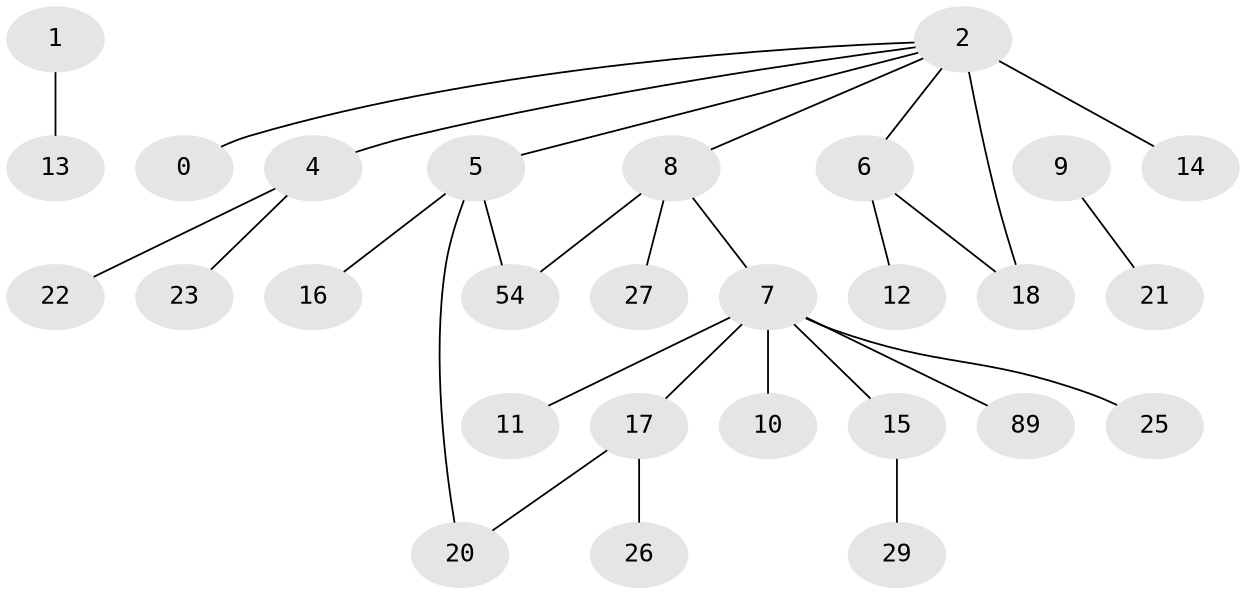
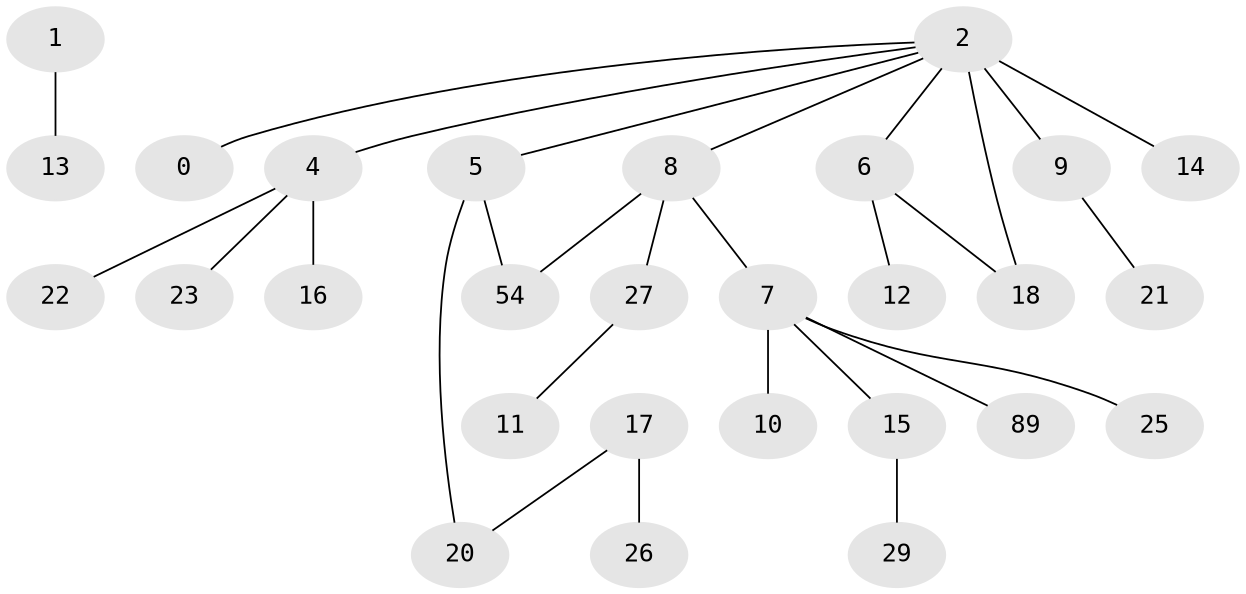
  graph {
    fontname="DejaVu Sans Mono"
    node [color=gray90 fontname="DejaVu Sans Mono" style=filled]
    edge [fontname="DejaVu Sans Mono" weight=1.0]
    1
    13
    n3 [label=0]
    2
    4
    5
    6
    8
    9
    14
    22
    23
    16
    20
    n15 [label=54]
    12
    18
    7
    27
    21
    10
    11
    15
    17
    n25 [label=89]
    25
    n27 [label=29]
    26
    1 -- 13
    2 -- n3
    2 -- 4
    2 -- 5
    2 -- 6
    2 -- 8
+   2 -- 9 [weight=4.0]
    2 -- 14
    4 -- 22
    4 -- 23
-   5 -- 16
+   4 -- 16
    5 -- 20
    5 -- n15
    6 -- 12
    6 -- 18
    8 -- n15
    8 -- 7
    8 -- 27
    9 -- 21
    18 -- 2
    7 -- 10
-   7 -- 11
+   27 -- 11
    7 -- 15 [weight=2.0]
-   7 -- 17
    7 -- n25 [weight=3.0]
    7 -- 25
    15 -- n27
    17 -- 20
    17 -- 26 [weight=4.0]
  }
